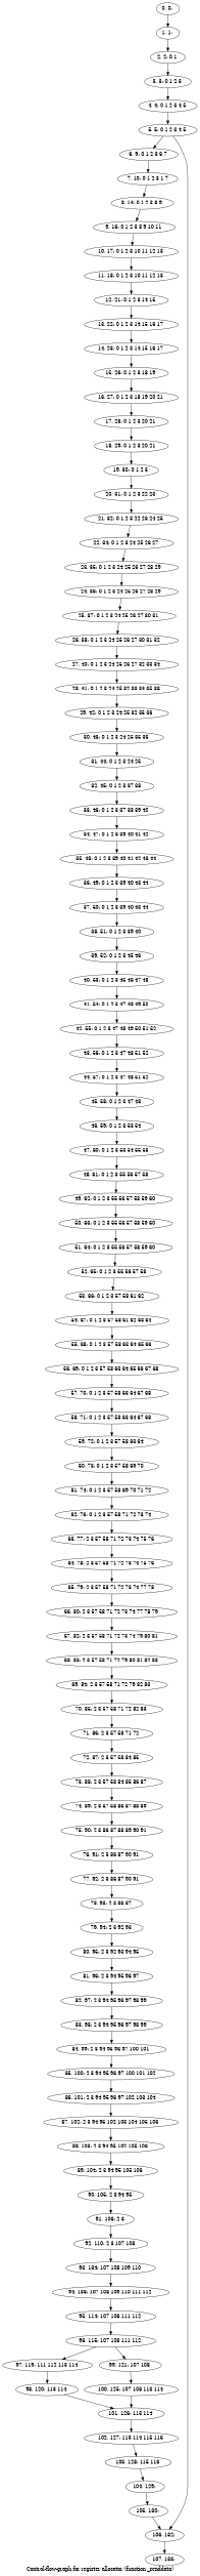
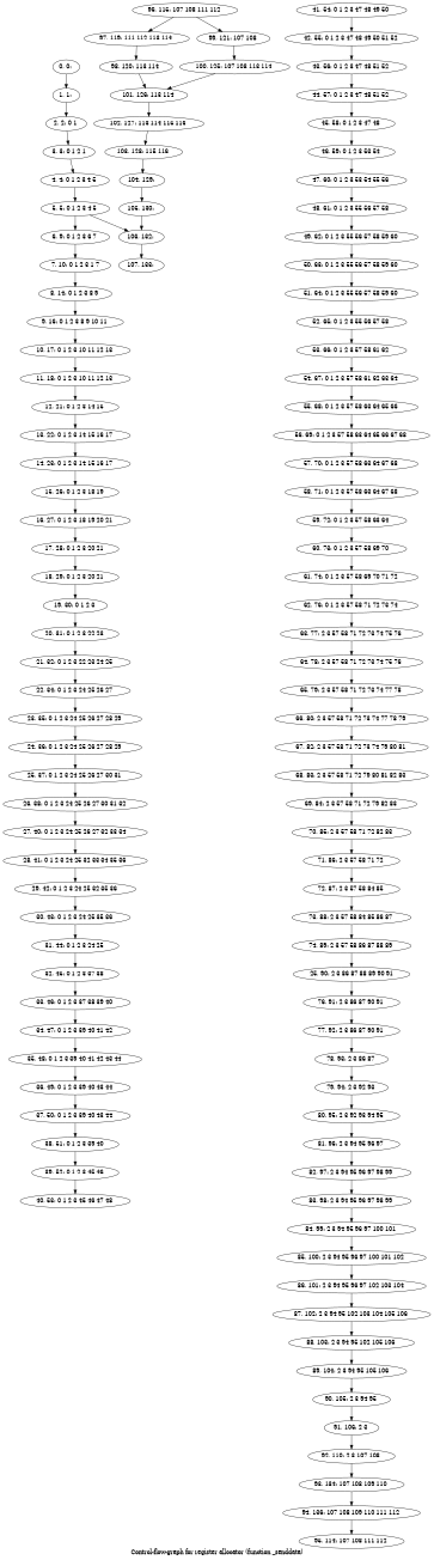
  digraph {
    label="Control-flow-graph for register allocator (function _senddata)"
    n1 [label="0, 0: "]
    n2 [label="1, 1: "]
    n3 [label="2, 2: 0 1 "]
-   n4 [label="3, 3: 0 1 2 3 "]
+   n4 [label="3, 3: 0 1 2 1"]
    n5 [label="4, 4: 0 1 2 3 4 5 "]
    n6 [label="5, 5: 0 1 2 3 4 5 "]
    n7 [label="6, 9: 0 1 2 3 6 7 "]
    n8 [label="106, 132: "]
    n9 [label="7, 10: 0 1 2 3 1 7"]
    n10 [label="107, 133: "]
    n11 [label="8, 14: 0 1 2 3 8 9 "]
    n12 [label="9, 16: 0 1 2 3 8 9 10 11 "]
    n13 [label="10, 17: 0 1 2 3 10 11 12 13 "]
    n14 [label="11, 18: 0 1 2 3 10 11 12 13 "]
    n15 [label="12, 21: 0 1 2 3 14 15 "]
    n16 [label="13, 22: 0 1 2 3 14 15 16 17 "]
    n17 [label="14, 23: 0 1 2 3 14 15 16 17 "]
    n18 [label="15, 26: 0 1 2 3 18 19 "]
    n19 [label="16, 27: 0 1 2 3 18 19 20 21 "]
    n20 [label="17, 28: 0 1 2 3 20 21 "]
    n21 [label="18, 29: 0 1 2 3 20 21 "]
    n22 [label="19, 30: 0 1 2 3 "]
    n23 [label="20, 31: 0 1 2 3 22 23 "]
    n24 [label="21, 32: 0 1 2 3 22 23 24 25 "]
    n25 [label="22, 34: 0 1 2 3 24 25 26 27 "]
    n26 [label="23, 35: 0 1 2 3 24 25 26 27 28 29 "]
    n27 [label="24, 36: 0 1 2 3 24 25 26 27 28 29 "]
    n28 [label="25, 37: 0 1 2 3 24 25 26 27 30 31 "]
    n29 [label="26, 38: 0 1 2 3 24 25 26 27 30 31 32 "]
    n30 [label="27, 40: 0 1 2 3 24 25 26 27 32 33 34 "]
    n31 [label="28, 41: 0 1 2 3 24 25 32 33 34 35 36 "]
    n32 [label="29, 42: 0 1 2 3 24 25 32 35 36 "]
    n33 [label="30, 43: 0 1 2 3 24 25 35 36 "]
    n34 [label="31, 44: 0 1 2 3 24 25 "]
    n35 [label="32, 45: 0 1 2 3 37 38 "]
    n36 [label="33, 46: 0 1 2 3 37 38 39 40 "]
    n37 [label="34, 47: 0 1 2 3 39 40 41 42 "]
    n38 [label="35, 48: 0 1 2 3 39 40 41 42 43 44 "]
    n39 [label="36, 49: 0 1 2 3 39 40 43 44 "]
    n40 [label="37, 50: 0 1 2 3 39 40 43 44 "]
    n41 [label="38, 51: 0 1 2 3 39 40 "]
    n42 [label="39, 52: 0 1 2 3 45 46 "]
    n43 [label="40, 53: 0 1 2 3 45 46 47 48 "]
    n44 [label="41, 54: 0 1 2 3 47 48 49 50 "]
    n45 [label="42, 55: 0 1 2 3 47 48 49 50 51 52 "]
    n46 [label="43, 56: 0 1 2 3 47 48 51 52 "]
    n47 [label="44, 57: 0 1 2 3 47 48 51 52 "]
    n48 [label="45, 58: 0 1 2 3 47 48 "]
    n49 [label="46, 59: 0 1 2 3 53 54 "]
    n50 [label="47, 60: 0 1 2 3 53 54 55 56 "]
    n51 [label="48, 61: 0 1 2 3 55 56 57 58 "]
    n52 [label="49, 62: 0 1 2 3 55 56 57 58 59 60 "]
    n53 [label="50, 63: 0 1 2 3 55 56 57 58 59 60 "]
    n54 [label="51, 64: 0 1 2 3 55 56 57 58 59 60 "]
    n55 [label="52, 65: 0 1 2 3 55 56 57 58 "]
    n56 [label="53, 66: 0 1 2 3 57 58 61 62 "]
    n57 [label="54, 67: 0 1 2 3 57 58 61 62 63 64 "]
    n58 [label="55, 68: 0 1 2 3 57 58 63 64 65 66 "]
    n59 [label="56, 69: 0 1 2 3 57 58 63 64 65 66 67 68 "]
    n60 [label="57, 70: 0 1 2 3 57 58 63 64 67 68 "]
    n61 [label="58, 71: 0 1 2 3 57 58 63 64 67 68 "]
    n62 [label="59, 72: 0 1 2 3 57 58 63 64 "]
    n63 [label="60, 73: 0 1 2 3 57 58 69 70 "]
    n64 [label="61, 74: 0 1 2 3 57 58 69 70 71 72 "]
    n65 [label="62, 76: 0 1 2 3 57 58 71 72 73 74 "]
    n66 [label="63, 77: 2 3 57 58 71 72 73 74 75 76 "]
    n67 [label="64, 78: 2 3 57 58 71 72 73 74 75 76 "]
    n68 [label="65, 79: 2 3 57 58 71 72 73 74 77 78 "]
    n69 [label="66, 80: 2 3 57 58 71 72 73 74 77 78 79 "]
    n70 [label="67, 82: 2 3 57 58 71 72 73 74 79 80 81 "]
    n71 [label="68, 83: 2 3 57 58 71 72 79 80 81 82 83 "]
    n72 [label="69, 84: 2 3 57 58 71 72 79 82 83 "]
    n73 [label="70, 85: 2 3 57 58 71 72 82 83 "]
    n74 [label="71, 86: 2 3 57 58 71 72 "]
    n75 [label="72, 87: 2 3 57 58 84 85 "]
    n76 [label="73, 88: 2 3 57 58 84 85 86 87 "]
    n77 [label="74, 89: 2 3 57 58 86 87 88 89 "]
-   n78 [label="75, 90: 2 3 86 87 88 89 90 91 "]
+   n78 [label="25, 90: 2 3 86 87 88 89 90 91"]
    n79 [label="76, 91: 2 3 86 87 90 91 "]
    n80 [label="77, 92: 2 3 86 87 90 91 "]
    n81 [label="78, 93: 2 3 86 87 "]
    n82 [label="79, 94: 2 3 92 93 "]
    n83 [label="80, 95: 2 3 92 93 94 95 "]
    n84 [label="81, 96: 2 3 94 95 96 97 "]
    n85 [label="82, 97: 2 3 94 95 96 97 98 99 "]
    n86 [label="83, 98: 2 3 94 95 96 97 98 99 "]
    n87 [label="84, 99: 2 3 94 95 96 97 100 101 "]
    n88 [label="85, 100: 2 3 94 95 96 97 100 101 102 "]
    n89 [label="86, 101: 2 3 94 95 96 97 102 103 104 "]
    n90 [label="87, 102: 2 3 94 95 102 103 104 105 106 "]
    n91 [label="88, 103: 2 3 94 95 102 105 106 "]
    n92 [label="89, 104: 2 3 94 95 105 106 "]
    n93 [label="90, 105: 2 3 94 95 "]
    n94 [label="91, 106: 2 3 "]
    n95 [label="92, 110: 2 3 107 108 "]
    n96 [label="93, 134: 107 108 109 110 "]
    n97 [label="94, 136: 107 108 109 110 111 112 "]
    n98 [label="95, 114: 107 108 111 112 "]
    n99 [label="96, 115: 107 108 111 112 "]
    n100 [label="97, 119: 111 112 113 114 "]
    n101 [label="99, 121: 107 108 "]
    n102 [label="98, 120: 113 114 "]
    n103 [label="100, 125: 107 108 113 114 "]
    n104 [label="101, 126: 113 114 "]
    n105 [label="102, 127: 113 114 115 116 "]
    n106 [label="103, 128: 115 116 "]
    n107 [label="104, 129: "]
    n108 [label="105, 130: "]
    n1 -> n2
    n2 -> n3
    n3 -> n4
    n4 -> n5
    n5 -> n6
    n6 -> n7
    n6 -> n8
    n7 -> n9
    n8 -> n10
    n9 -> n11
    n11 -> n12
    n12 -> n13
    n13 -> n14
    n14 -> n15
    n15 -> n16
    n16 -> n17
    n17 -> n18
    n18 -> n19
    n19 -> n20
    n20 -> n21
    n21 -> n22
    n22 -> n23
    n23 -> n24
    n24 -> n25
    n25 -> n26
    n26 -> n27
    n27 -> n28
    n28 -> n29
    n29 -> n30
    n30 -> n31
    n31 -> n32
    n32 -> n33
    n33 -> n34
    n34 -> n35
    n35 -> n36
    n36 -> n37
    n37 -> n38
    n38 -> n39
    n39 -> n40
    n40 -> n41
    n41 -> n42
    n42 -> n43
-   n43 -> n44
    n44 -> n45
    n45 -> n46
    n46 -> n47
    n47 -> n48
    n48 -> n49
    n49 -> n50
    n50 -> n51
    n51 -> n52
    n52 -> n53
    n53 -> n54
    n54 -> n55
    n55 -> n56
    n56 -> n57
    n57 -> n58
    n58 -> n59
    n59 -> n60
    n60 -> n61
    n61 -> n62
    n62 -> n63
    n63 -> n64
    n64 -> n65
    n65 -> n66
    n66 -> n67
    n67 -> n68
    n68 -> n69
    n69 -> n70
    n70 -> n71
    n71 -> n72
    n72 -> n73
    n73 -> n74
    n74 -> n75
    n75 -> n76
    n76 -> n77
    n77 -> n78
    n78 -> n79
    n79 -> n80
    n80 -> n81
    n81 -> n82
    n82 -> n83
    n83 -> n84
    n84 -> n85
    n85 -> n86
    n86 -> n87
    n87 -> n88
    n88 -> n89
    n89 -> n90
    n90 -> n91
    n91 -> n92
    n92 -> n93
    n93 -> n94
    n94 -> n95
    n95 -> n96
    n96 -> n97
    n97 -> n98
-   n98 -> n99
    n99 -> n100
    n99 -> n101
    n100 -> n102
    n101 -> n103
    n102 -> n104
    n103 -> n104
    n104 -> n105
    n105 -> n106
    n106 -> n107
    n107 -> n108
    n108 -> n8
  }
